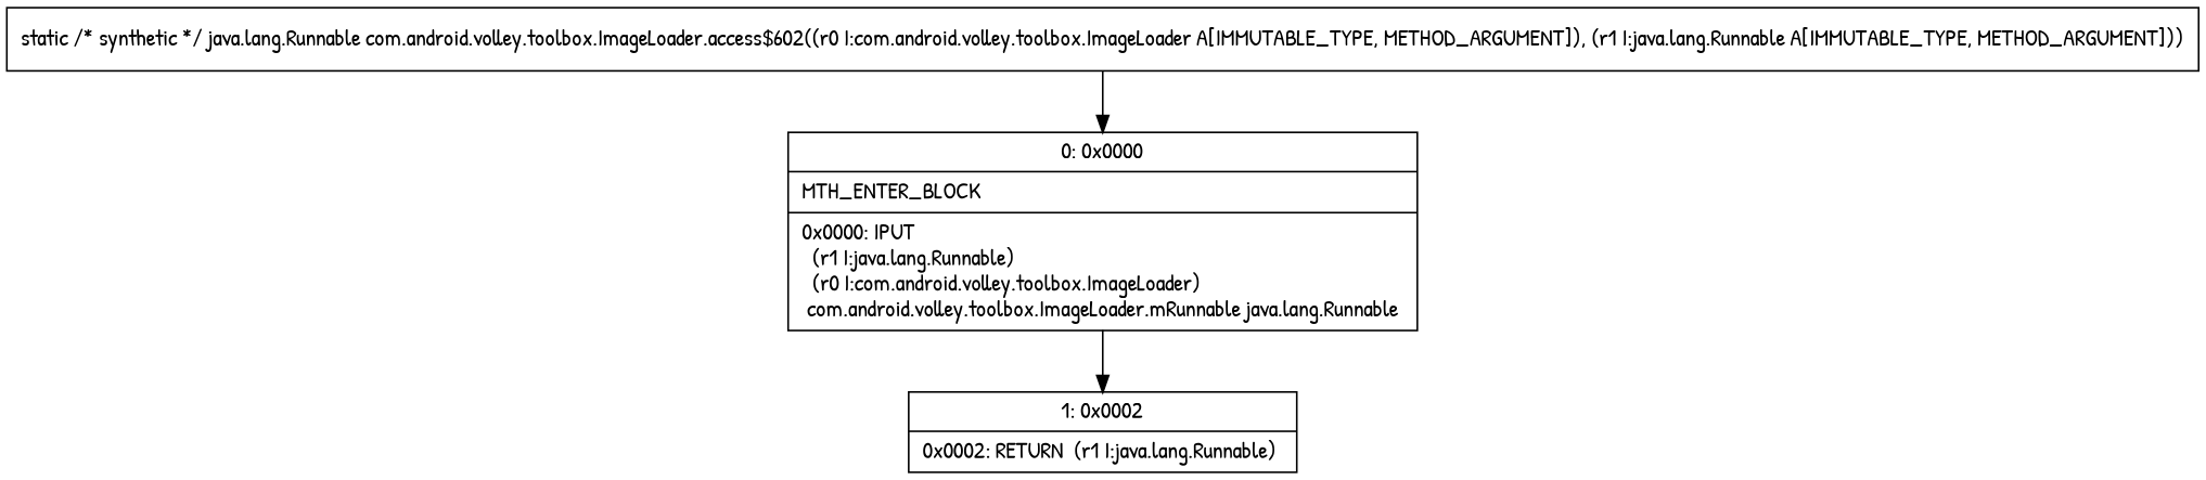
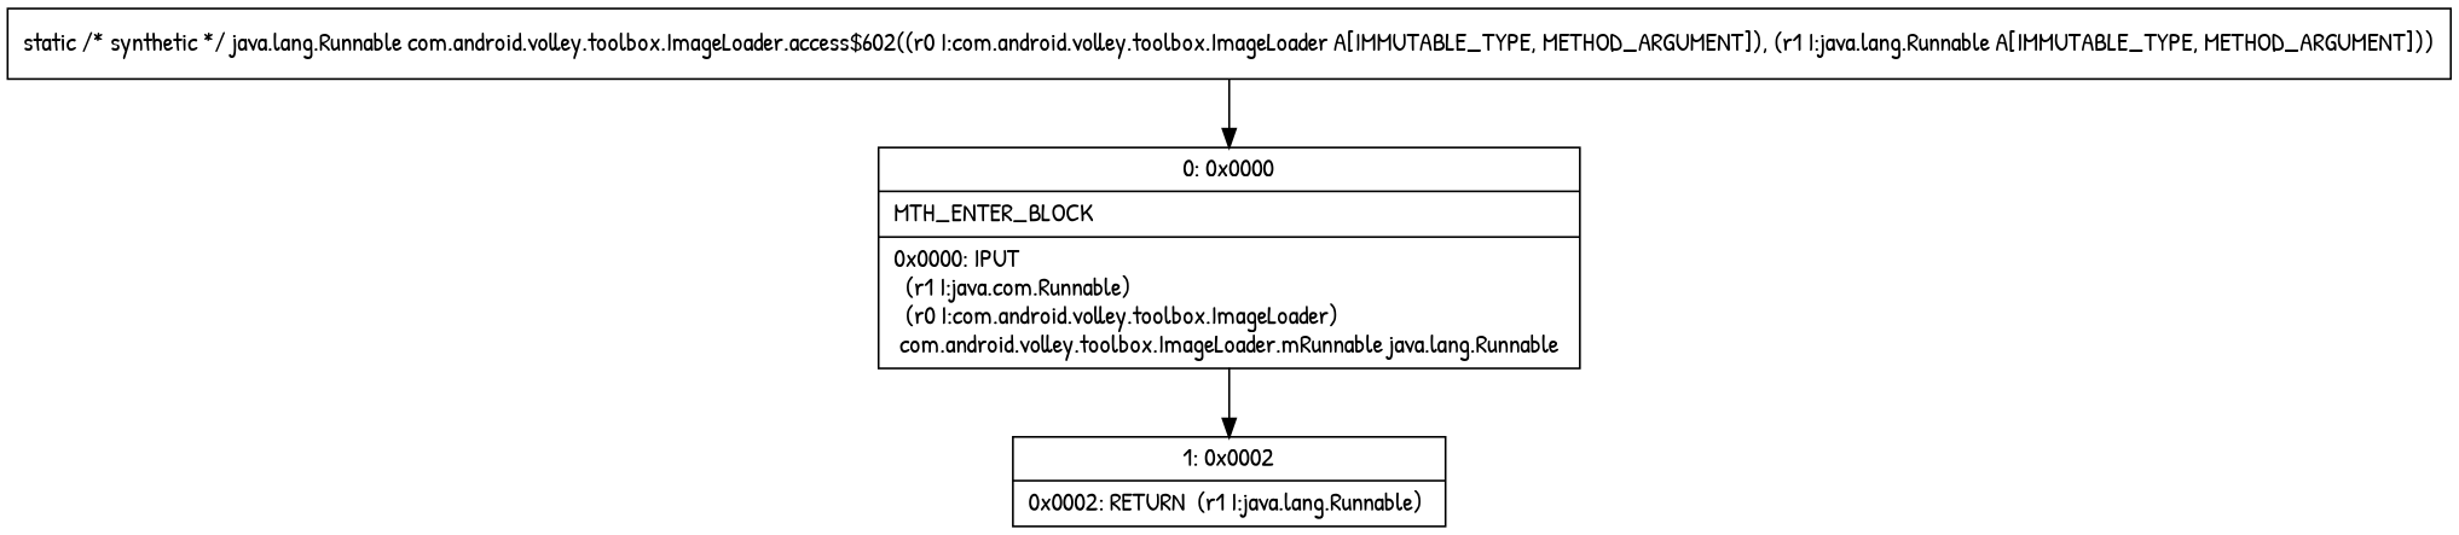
  digraph {
    fontname="Patrick Hand"
    node [shape=record fontname="Patrick Hand"]
    edge [fontname="Patrick Hand"]
-   n1 [label="{0\:\ 0x0000|MTH_ENTER_BLOCK\l|0x0000: IPUT  \l  (r1 I:java.lang.Runnable)\l  (r0 I:com.android.volley.toolbox.ImageLoader)\l com.android.volley.toolbox.ImageLoader.mRunnable java.lang.Runnable \l}"]
+   n1 [label="{0\:\ 0x0000|MTH_ENTER_BLOCK\l|0x0000: IPUT  \l  (r1 I:java.com.Runnable)\l  (r0 I:com.android.volley.toolbox.ImageLoader)\l com.android.volley.toolbox.ImageLoader.mRunnable java.lang.Runnable \l}"]
    n2 [label="{1\:\ 0x0002|0x0002: RETURN  (r1 I:java.lang.Runnable) \l}"]
    n3 [label="{static \/* synthetic *\/ java.lang.Runnable com.android.volley.toolbox.ImageLoader.access$602((r0 I:com.android.volley.toolbox.ImageLoader A[IMMUTABLE_TYPE, METHOD_ARGUMENT]), (r1 I:java.lang.Runnable A[IMMUTABLE_TYPE, METHOD_ARGUMENT])) }"]
    n1 -> n2
    n3 -> n1
  }
